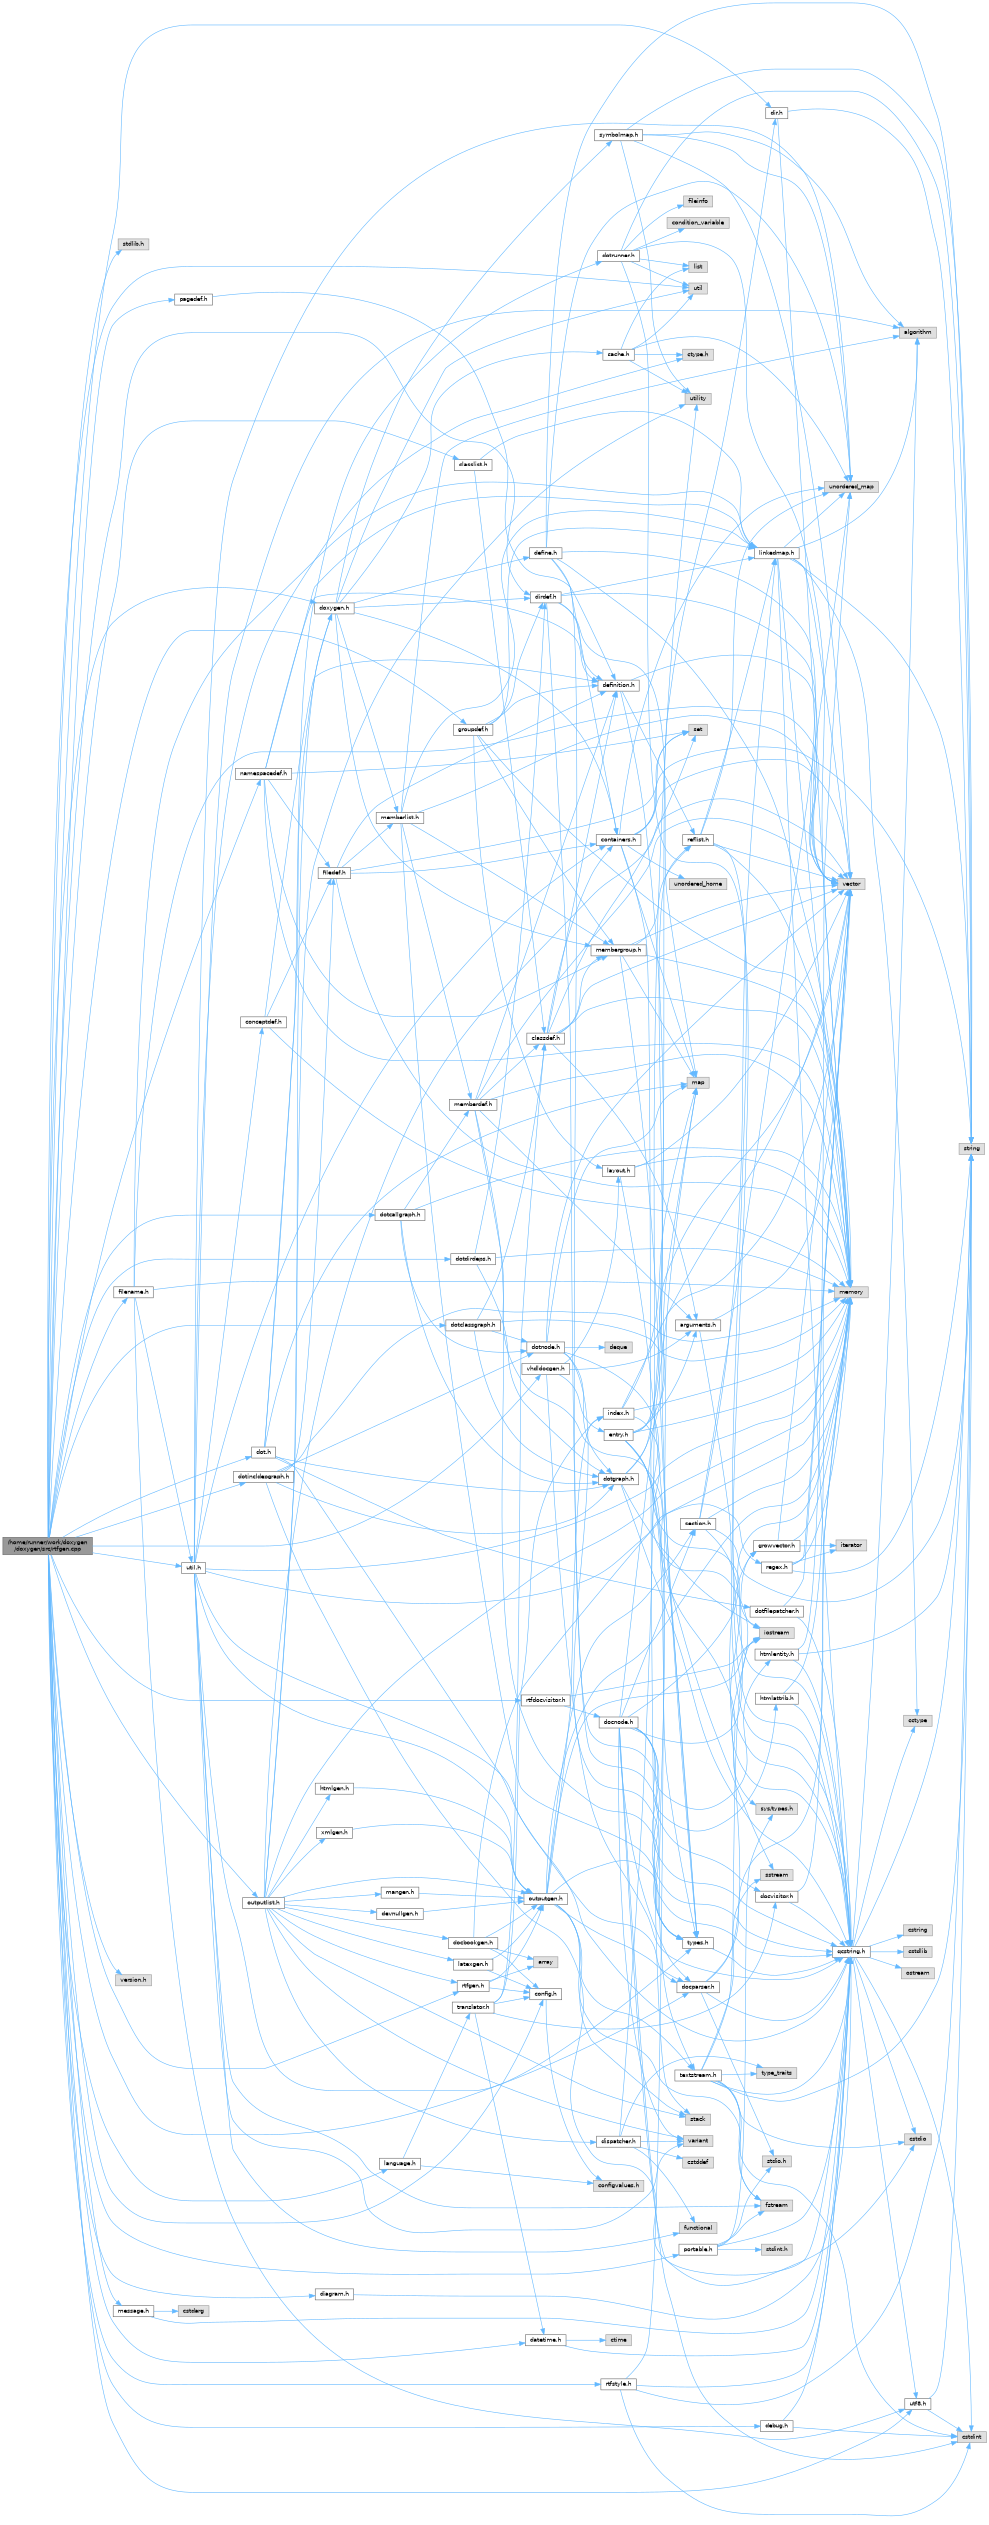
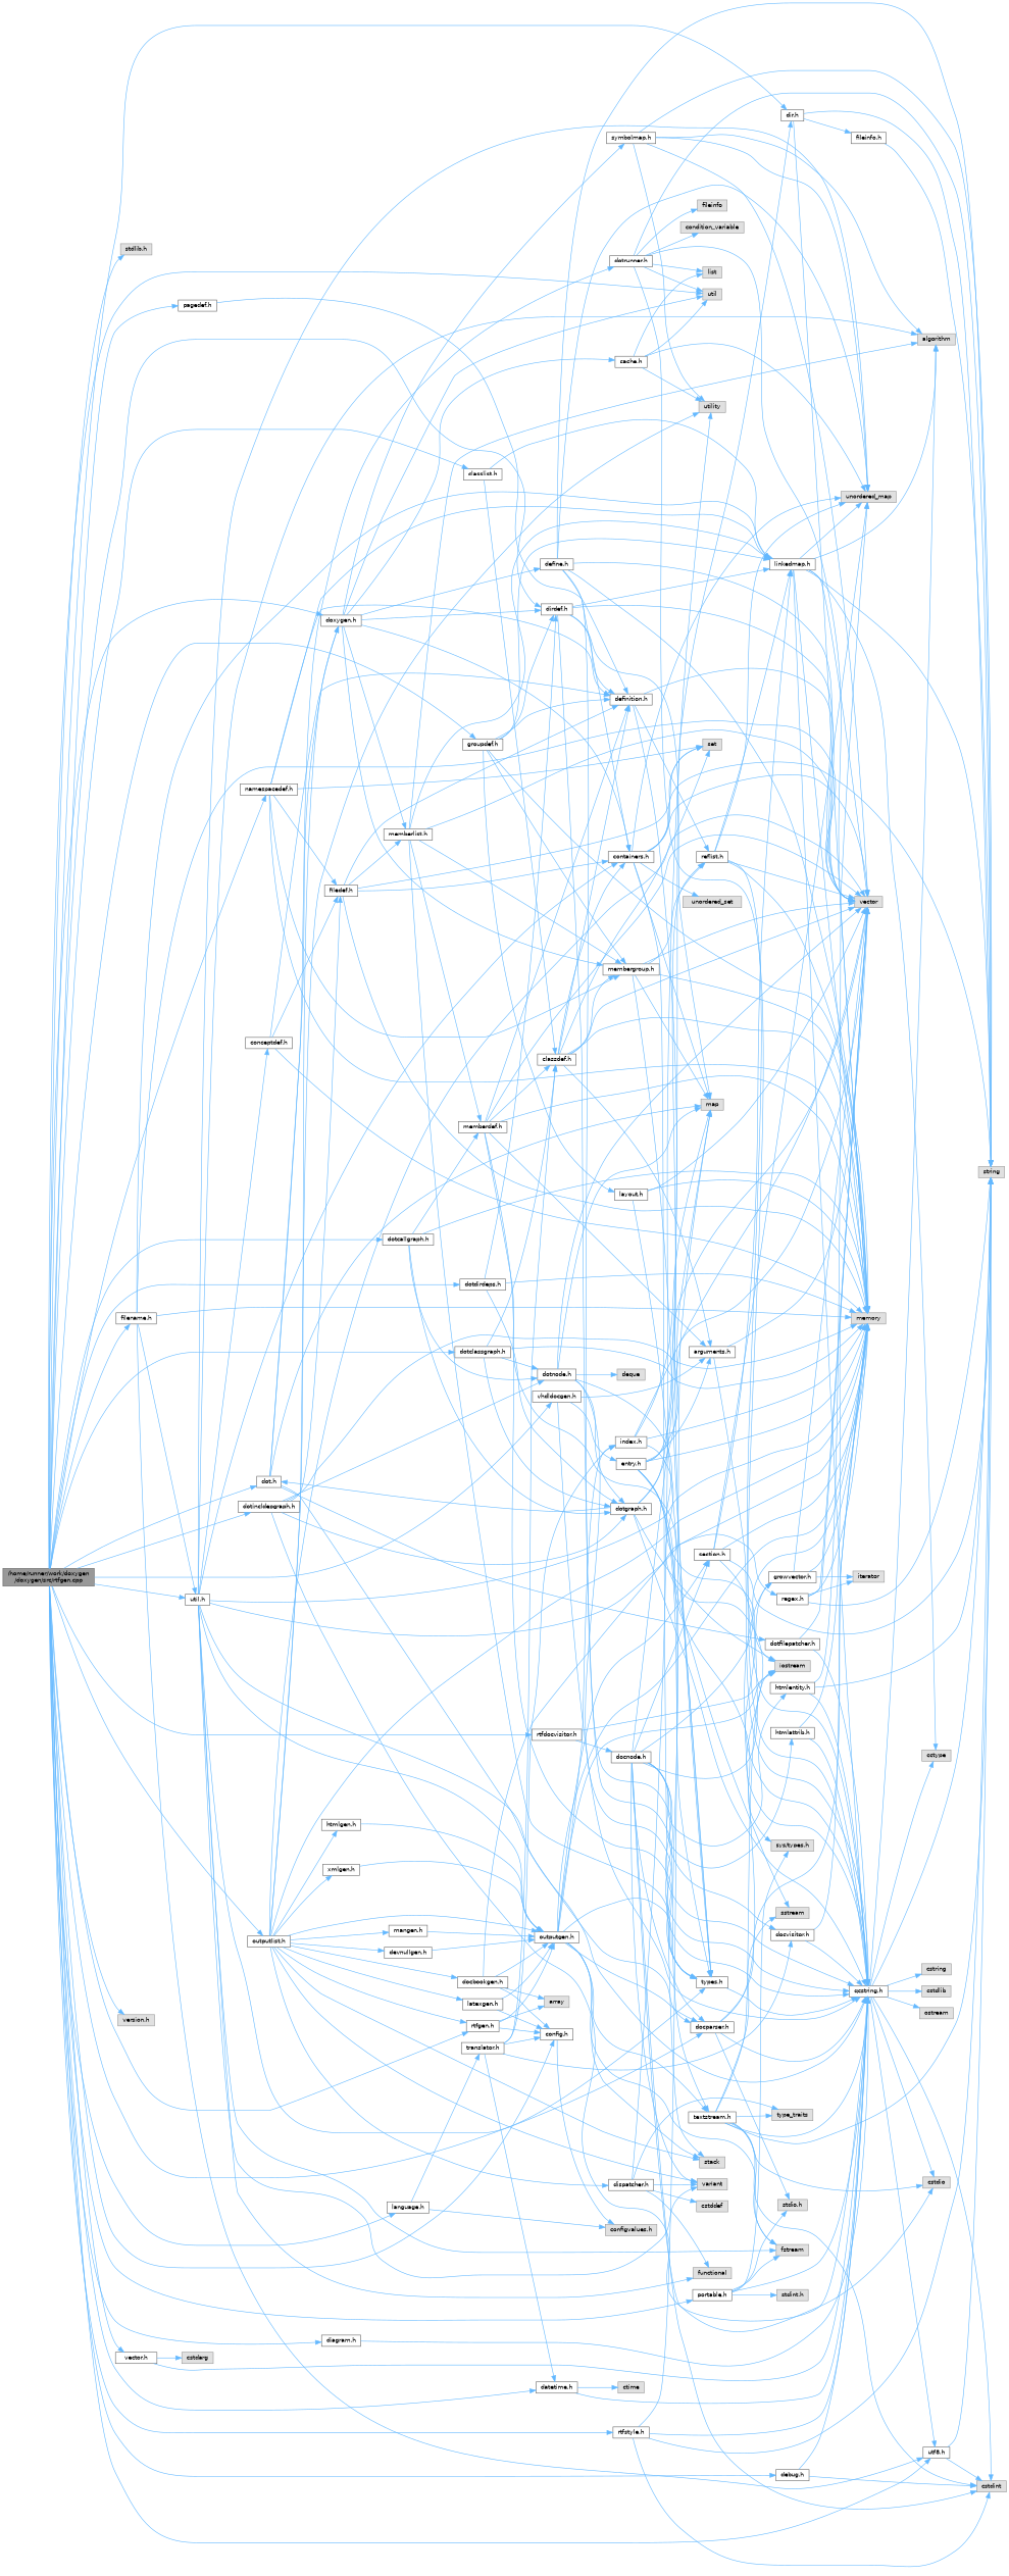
  digraph {
    rankdir=LR
    node [color=grey40 fillcolor=white fontname=Helvetica fontsize=10 shape=box style=filled]
    edge [color=steelblue1 fontname=Helvetica fontsize=10 labelfontname=Helvetica labelfontsize=10 style=solid]
    n1 [color=gray40 fillcolor=grey60 fontcolor=black height=0.2 label="/home/runner/work/doxygen\l/doxygen/src/rtfgen.cpp" width=0.4]
    n2 [color=grey60 fillcolor="#E0E0E0" height=0.2 label=util width=0.4]
    n3 [color=grey60 fillcolor="#E0E0E0" height=0.2 label="stdlib.h" width=0.4]
    n4 [height=0.2 label="rtfgen.h" width=0.4]
    n5 [height=0.2 label="config.h" width=0.4]
    n6 [height=0.2 label="utf8.h" width=0.4]
    n7 [height=0.2 label="docparser.h" width=0.4]
-   n8 [height=0.2 label="message.h" width=0.4]
+   n8 [height=0.2 label="vector.h" width=0.4]
    n9 [height=0.2 label="doxygen.h" width=0.4]
    n10 [height=0.2 label="dirdef.h" width=0.4]
    n11 [height=0.2 label="util.h" width=0.4]
    n12 [height=0.2 label="diagram.h" width=0.4]
    n13 [height=0.2 label="language.h" width=0.4]
    n14 [height=0.2 label="datetime.h" width=0.4]
    n15 [height=0.2 label="dot.h" width=0.4]
    n16 [height=0.2 label="dir.h" width=0.4]
    n17 [height=0.2 label="dotcallgraph.h" width=0.4]
    n18 [height=0.2 label="dotclassgraph.h" width=0.4]
    n19 [height=0.2 label="dotdirdeps.h" width=0.4]
    n20 [height=0.2 label="dotincldepgraph.h" width=0.4]
    n21 [color=grey60 fillcolor="#E0E0E0" height=0.2 label="version.h" width=0.4]
    n22 [height=0.2 label="pagedef.h" width=0.4]
    n23 [height=0.2 label="rtfstyle.h" width=0.4]
    n24 [height=0.2 label="rtfdocvisitor.h" width=0.4]
    n25 [height=0.2 label="vhdldocgen.h" width=0.4]
    n26 [height=0.2 label="portable.h" width=0.4]
    n27 [height=0.2 label="groupdef.h" width=0.4]
    n28 [height=0.2 label="classlist.h" width=0.4]
    n29 [height=0.2 label="filename.h" width=0.4]
    n30 [height=0.2 label="namespacedef.h" width=0.4]
    n31 [height=0.2 label="debug.h" width=0.4]
    n32 [height=0.2 label="outputlist.h" width=0.4]
    n33 [color=grey60 fillcolor="#E0E0E0" height=0.2 label=array width=0.4]
    n34 [height=0.2 label="outputgen.h" width=0.4]
    n35 [color=grey60 fillcolor="#E0E0E0" height=0.2 label="configvalues.h" width=0.4]
    n36 [color=grey60 fillcolor="#E0E0E0" height=0.2 label=string width=0.4]
    n37 [color=grey60 fillcolor="#E0E0E0" height=0.2 label=cstdint width=0.4]
    n38 [color=grey60 fillcolor="#E0E0E0" height=0.2 label=memory width=0.4]
    n39 [height=0.2 label="qcstring.h" width=0.4]
    n40 [color=grey60 fillcolor="#E0E0E0" height=0.2 label="stdio.h" width=0.4]
    n41 [height=0.2 label="growvector.h" width=0.4]
    n42 [color=grey60 fillcolor="#E0E0E0" height=0.2 label=cstdarg width=0.4]
    n43 [height=0.2 label="containers.h" width=0.4]
    n44 [height=0.2 label="membergroup.h" width=0.4]
    n45 [height=0.2 label="memberlist.h" width=0.4]
    n46 [height=0.2 label="define.h" width=0.4]
    n47 [height=0.2 label="cache.h" width=0.4]
    n48 [height=0.2 label="symbolmap.h" width=0.4]
    n49 [color=grey60 fillcolor="#E0E0E0" height=0.2 label=vector width=0.4]
    n50 [color=grey60 fillcolor="#E0E0E0" height=0.2 label=map width=0.4]
    n51 [height=0.2 label="linkedmap.h" width=0.4]
    n52 [height=0.2 label="definition.h" width=0.4]
    n53 [color=grey60 fillcolor="#E0E0E0" height=0.2 label=fstream width=0.4]
    n54 [height=0.2 label="types.h" width=0.4]
    n55 [color=grey60 fillcolor="#E0E0E0" height=0.2 label=algorithm width=0.4]
    n56 [color=grey60 fillcolor="#E0E0E0" height=0.2 label=unordered_map width=0.4]
-   n57 [color=grey60 fillcolor="#E0E0E0" height=0.2 label="ctype.h" width=0.4]
    n58 [color=grey60 fillcolor="#E0E0E0" height=0.2 label=functional width=0.4]
    n59 [color=grey60 fillcolor="#E0E0E0" height=0.2 label=variant width=0.4]
    n60 [height=0.2 label="regex.h" width=0.4]
    n61 [height=0.2 label="conceptdef.h" width=0.4]
    n62 [height=0.2 label="translator.h" width=0.4]
    n63 [color=grey60 fillcolor="#E0E0E0" height=0.2 label=ctime width=0.4]
    n64 [height=0.2 label="dotgraph.h" width=0.4]
    n65 [height=0.2 label="dotfilepatcher.h" width=0.4]
    n66 [height=0.2 label="dotrunner.h" width=0.4]
+   n67 [height=0.2 label="fileinfo.h" width=0.4]
    n68 [height=0.2 label="memberdef.h" width=0.4]
    n69 [height=0.2 label="dotnode.h" width=0.4]
    n70 [height=0.2 label="classdef.h" width=0.4]
    n71 [height=0.2 label="filedef.h" width=0.4]
    n72 [color=grey60 fillcolor="#E0E0E0" height=0.2 label=iostream width=0.4]
    n73 [height=0.2 label="docnode.h" width=0.4]
    n74 [height=0.2 label="arguments.h" width=0.4]
    n75 [height=0.2 label="layout.h" width=0.4]
    n76 [height=0.2 label="entry.h" width=0.4]
    n77 [color=grey60 fillcolor="#E0E0E0" height=0.2 label="sys/types.h" width=0.4]
    n78 [color=grey60 fillcolor="#E0E0E0" height=0.2 label="stdint.h" width=0.4]
    n79 [color=grey60 fillcolor="#E0E0E0" height=0.2 label=set width=0.4]
    n80 [color=grey60 fillcolor="#E0E0E0" height=0.2 label=stack width=0.4]
    n81 [color=grey60 fillcolor="#E0E0E0" height=0.2 label=utility width=0.4]
    n82 [height=0.2 label="dispatcher.h" width=0.4]
    n83 [height=0.2 label="htmlgen.h" width=0.4]
    n84 [height=0.2 label="latexgen.h" width=0.4]
    n85 [height=0.2 label="mangen.h" width=0.4]
    n86 [height=0.2 label="docbookgen.h" width=0.4]
    n87 [height=0.2 label="xmlgen.h" width=0.4]
    n88 [height=0.2 label="devnullgen.h" width=0.4]
    n89 [height=0.2 label="index.h" width=0.4]
    n90 [height=0.2 label="section.h" width=0.4]
    n91 [height=0.2 label="textstream.h" width=0.4]
    n92 [color=grey60 fillcolor="#E0E0E0" height=0.2 label=cstdio width=0.4]
    n93 [color=grey60 fillcolor="#E0E0E0" height=0.2 label=sstream width=0.4]
    n94 [color=grey60 fillcolor="#E0E0E0" height=0.2 label=type_traits width=0.4]
    n95 [color=grey60 fillcolor="#E0E0E0" height=0.2 label=cctype width=0.4]
    n96 [color=grey60 fillcolor="#E0E0E0" height=0.2 label=cstring width=0.4]
    n97 [color=grey60 fillcolor="#E0E0E0" height=0.2 label=cstdlib width=0.4]
    n98 [color=grey60 fillcolor="#E0E0E0" height=0.2 label=ostream width=0.4]
    n99 [color=grey60 fillcolor="#E0E0E0" height=0.2 label=iterator width=0.4]
-   n100 [color=grey60 fillcolor="#E0E0E0" height=0.2 label=unordered_home width=0.4]
+   n100 [color=grey60 fillcolor="#E0E0E0" height=0.2 label=unordered_set width=0.4]
    n101 [height=0.2 label="reflist.h" width=0.4]
    n102 [color=grey60 fillcolor="#E0E0E0" height=0.2 label=list width=0.4]
    n103 [height=0.2 label="docvisitor.h" width=0.4]
    n104 [color=grey60 fillcolor="#E0E0E0" height=0.2 label=fileinfo width=0.4]
    n105 [color=grey60 fillcolor="#E0E0E0" height=0.2 label=condition_variable width=0.4]
    n106 [color=grey60 fillcolor="#E0E0E0" height=0.2 label=deque width=0.4]
    n107 [height=0.2 label="htmlattrib.h" width=0.4]
    n108 [height=0.2 label="htmlentity.h" width=0.4]
    n109 [color=grey60 fillcolor="#E0E0E0" height=0.2 label=cstddef width=0.4]
    n1 -> n2
    n1 -> n3
    n1 -> n4
    n1 -> n5
    n1 -> n6
    n1 -> n7
    n1 -> n8
    n1 -> n9
    n1 -> n10
    n1 -> n11
    n1 -> n12
    n1 -> n13
    n1 -> n14
    n1 -> n15
    n1 -> n16
    n1 -> n17
    n1 -> n18
    n1 -> n19
    n1 -> n20
    n1 -> n21
    n1 -> n22
    n1 -> n23
    n1 -> n24
    n1 -> n25
    n1 -> n26
    n1 -> n27
    n1 -> n28
    n1 -> n29
    n1 -> n30
    n1 -> n31
    n1 -> n32
    n4 -> n5
    n4 -> n33
    n4 -> n34
    n5 -> n35
    n6 -> n36
    n6 -> n37
    n7 -> n38
    n7 -> n39
    n7 -> n40
    n7 -> n41
    n8 -> n39
    n8 -> n42
    n9 -> n2
    n9 -> n10
    n9 -> n43
    n9 -> n44
    n9 -> n45
    n9 -> n46
    n9 -> n47
    n9 -> n48
    n10 -> n39
    n10 -> n49
    n10 -> n50
    n10 -> n51
    n10 -> n52
    n11 -> n7
    n11 -> n34
    n11 -> n38
    n11 -> n43
    n11 -> n53
    n11 -> n54
    n11 -> n55
    n11 -> n56
-   n11 -> n57
    n11 -> n58
    n11 -> n59
    n11 -> n60
    n11 -> n61
    n12 -> n39
    n13 -> n35
    n13 -> n62
    n14 -> n39
    n14 -> n63
    n15 -> n9
    n15 -> n39
    n15 -> n50
-   n15 -> n64
+   n64 -> n15
    n15 -> n65
    n15 -> n66
    n16 -> n36
    n16 -> n38
+   n16 -> n67
    n17 -> n38
    n17 -> n64
    n17 -> n68
    n17 -> n69
    n18 -> n38
    n18 -> n64
    n18 -> n69
    n18 -> n70
    n19 -> n10
    n19 -> n38
    n19 -> n64
    n20 -> n38
    n20 -> n39
    n20 -> n64
    n20 -> n69
    n20 -> n71
    n22 -> n52
    n23 -> n36
    n23 -> n37
    n23 -> n39
    n23 -> n50
    n24 -> n72
    n24 -> n73
    n25 -> n39
    n25 -> n74
-   n25 -> n75
    n25 -> n76
    n26 -> n39
    n26 -> n40
    n26 -> n53
    n26 -> n77
    n26 -> n78
    n27 -> n10
    n27 -> n38
    n27 -> n44
    n27 -> n51
    n27 -> n52
    n27 -> n75
    n28 -> n51
    n28 -> n70
    n29 -> n6
    n29 -> n11
    n29 -> n38
    n29 -> n49
    n29 -> n51
    n30 -> n38
    n30 -> n44
    n30 -> n51
    n30 -> n52
    n30 -> n71
    n30 -> n79
    n31 -> n37
    n31 -> n39
    n32 -> n4
    n32 -> n9
    n32 -> n34
    n32 -> n38
    n32 -> n49
    n32 -> n59
    n32 -> n80
    n32 -> n81
    n32 -> n82
    n32 -> n83
    n32 -> n84
    n32 -> n85
    n32 -> n86
    n32 -> n87
    n32 -> n88
    n34 -> n7
    n34 -> n38
    n34 -> n53
    n34 -> n54
    n34 -> n72
    n34 -> n80
    n34 -> n89
    n34 -> n90
    n34 -> n91
    n39 -> n6
    n39 -> n36
    n39 -> n37
    n39 -> n55
    n39 -> n92
    n39 -> n95
    n39 -> n96
    n39 -> n97
    n39 -> n98
    n41 -> n38
    n41 -> n49
    n41 -> n99
    n43 -> n36
    n43 -> n49
    n43 -> n50
    n43 -> n56
    n43 -> n79
    n43 -> n80
    n43 -> n100
    n44 -> n38
    n44 -> n49
    n44 -> n50
    n44 -> n54
    n44 -> n101
    n45 -> n44
    n45 -> n49
    n45 -> n51
    n45 -> n54
    n45 -> n55
    n45 -> n68
    n46 -> n36
    n46 -> n38
    n46 -> n39
    n46 -> n43
    n46 -> n49
    n46 -> n56
    n47 -> n2
    n47 -> n56
-   n47 -> n57
    n47 -> n81
    n47 -> n102
    n48 -> n36
    n48 -> n49
    n48 -> n55
    n48 -> n56
    n48 -> n81
    n51 -> n36
    n51 -> n38
    n51 -> n39
    n51 -> n49
    n51 -> n55
    n51 -> n56
    n51 -> n95
    n52 -> n49
    n52 -> n54
    n52 -> n101
    n54 -> n39
    n60 -> n36
    n60 -> n38
    n60 -> n49
    n60 -> n99
    n61 -> n38
    n61 -> n52
    n61 -> n71
    n62 -> n5
    n62 -> n14
    n62 -> n70
    n62 -> n89
    n62 -> n103
    n64 -> n16
    n64 -> n39
    n64 -> n50
    n64 -> n72
    n65 -> n39
    n65 -> n49
    n66 -> n2
    n66 -> n36
    n66 -> n38
    n66 -> n39
    n66 -> n102
    n66 -> n104
    n66 -> n105
+   n67 -> n36
    n68 -> n38
    n68 -> n49
    n68 -> n52
    n68 -> n54
    n68 -> n70
    n68 -> n74
    n68 -> n77
    n69 -> n49
    n69 -> n50
    n69 -> n54
    n69 -> n64
    n69 -> n72
    n69 -> n106
    n70 -> n38
    n70 -> n43
    n70 -> n44
    n70 -> n49
    n70 -> n52
    n70 -> n74
    n70 -> n79
    n71 -> n38
    n71 -> n43
    n71 -> n45
    n71 -> n52
    n71 -> n79
    n73 -> n7
    n73 -> n37
    n73 -> n38
    n73 -> n39
    n73 -> n41
    n73 -> n49
    n73 -> n59
    n73 -> n90
    n73 -> n92
    n73 -> n103
    n73 -> n107
    n73 -> n108
    n74 -> n39
    n74 -> n49
    n75 -> n38
    n75 -> n49
    n75 -> n54
    n76 -> n38
    n76 -> n49
    n76 -> n54
    n76 -> n74
    n76 -> n91
    n76 -> n93
    n76 -> n101
    n82 -> n58
    n82 -> n59
    n82 -> n81
    n82 -> n94
    n82 -> n109
    n83 -> n34
    n84 -> n5
    n84 -> n34
    n85 -> n34
    n86 -> n5
    n86 -> n33
    n86 -> n34
    n86 -> n38
    n87 -> n34
    n88 -> n34
    n89 -> n38
    n89 -> n39
    n89 -> n49
    n89 -> n50
    n90 -> n36
    n90 -> n38
    n90 -> n39
    n90 -> n51
    n90 -> n56
    n91 -> n36
    n91 -> n37
    n91 -> n39
    n91 -> n53
    n91 -> n72
    n91 -> n92
    n91 -> n93
    n91 -> n94
    n101 -> n38
    n101 -> n39
    n101 -> n49
    n101 -> n51
    n101 -> n56
    n103 -> n38
    n103 -> n39
    n107 -> n39
    n107 -> n49
    n108 -> n36
    n108 -> n39
    n108 -> n56
  }
